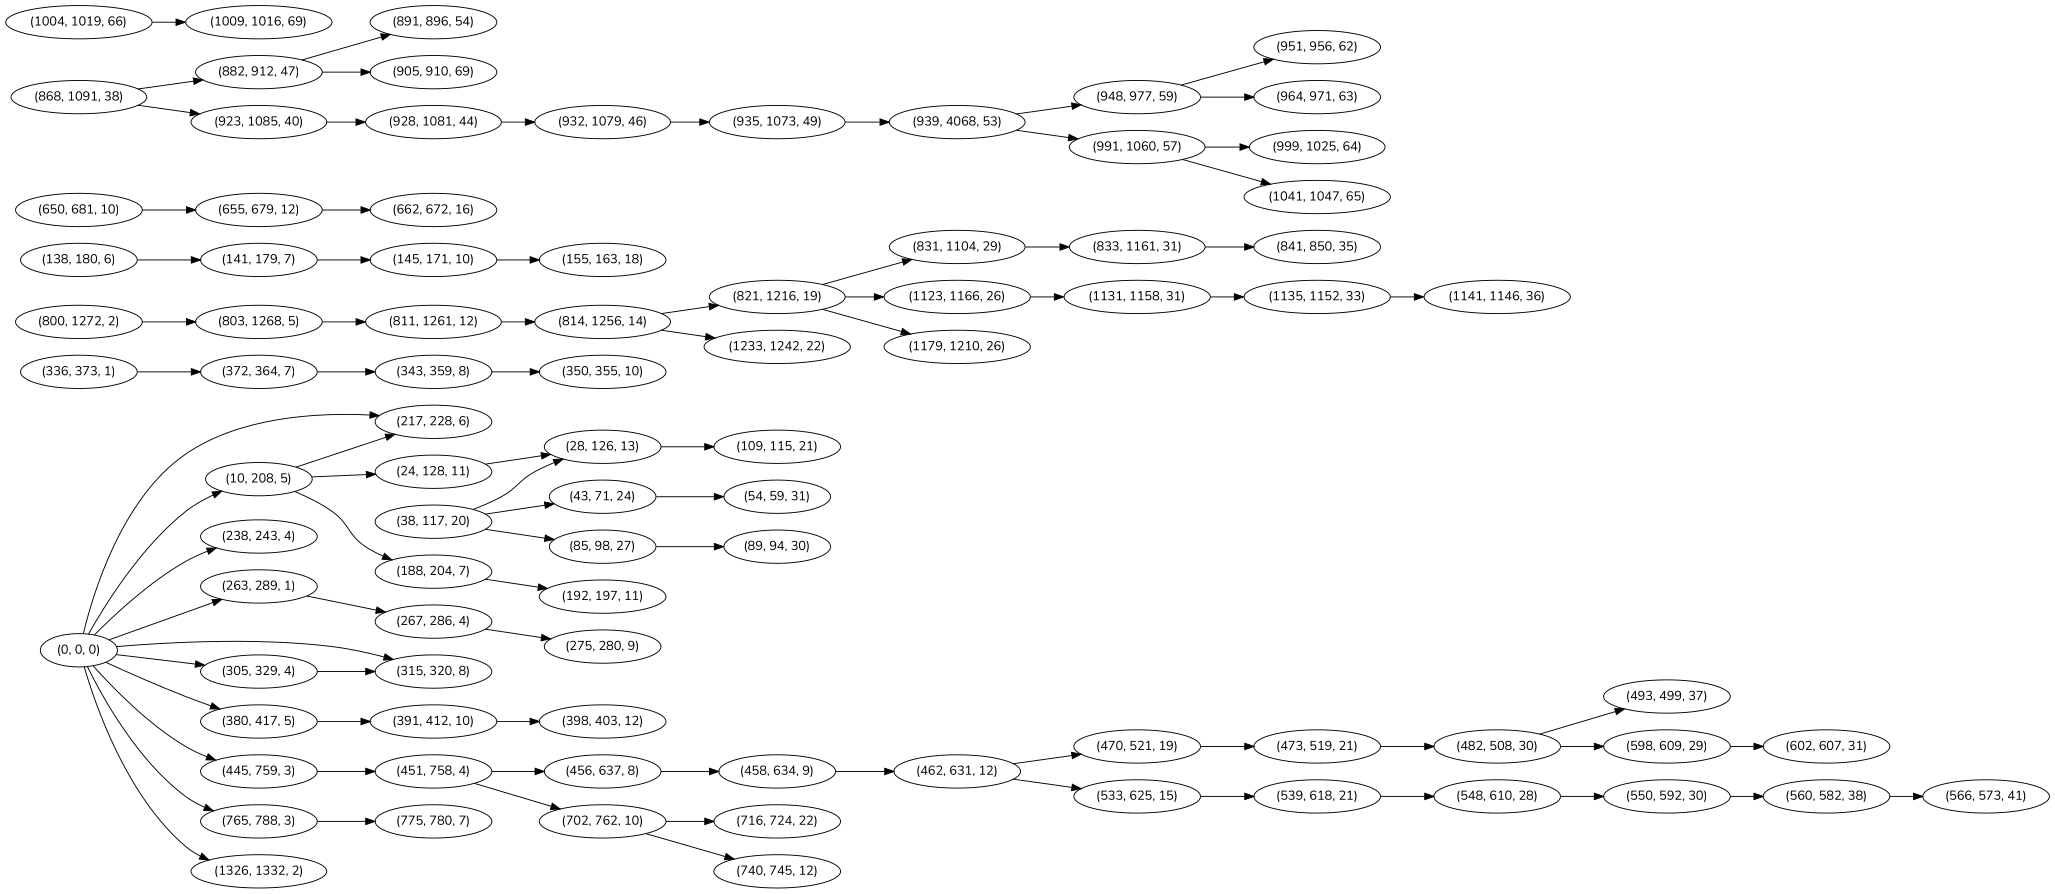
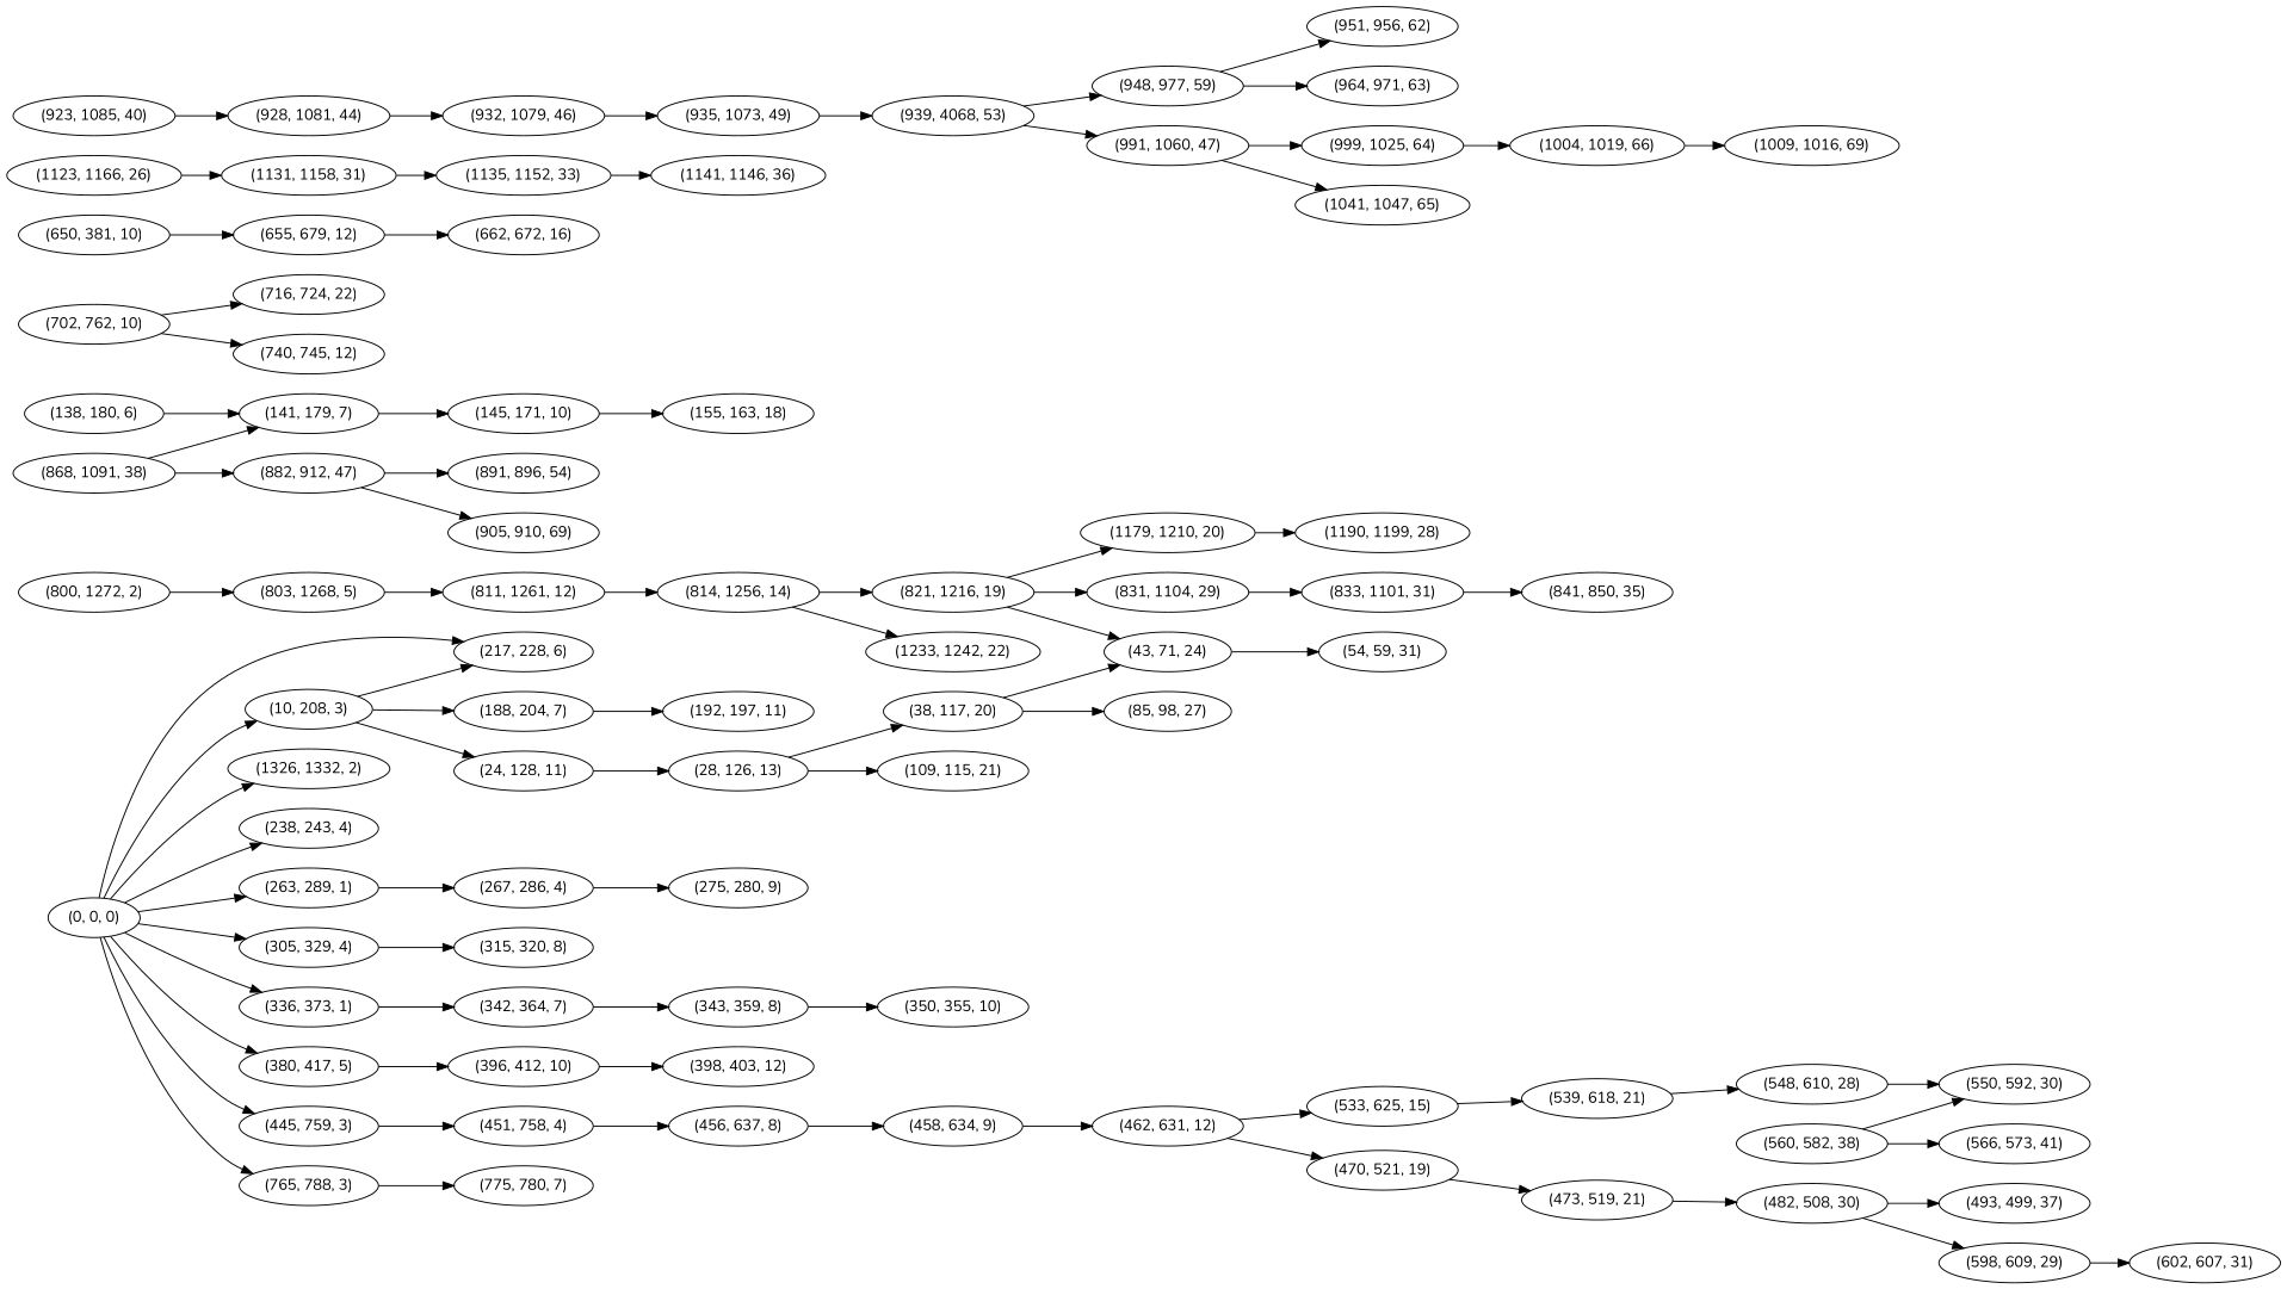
  digraph {
    fontname=Nunito
    rankdir=LR
    node [fontname=Nunito]
    edge [fontname=Nunito]
    "(0, 0, 0)"
-   "(10, 208, 3)" [label="(10, 208, 5)"]
+   "(10, 208, 3)"
    "(217, 228, 6)"
    "(238, 243, 4)"
    "(263, 289, 1)"
    "(305, 329, 4)"
    "(336, 373, 1)"
    "(380, 417, 5)"
    "(445, 759, 3)"
    "(765, 788, 3)"
    "(1326, 1332, 2)"
    "(24, 128, 11)"
    "(188, 204, 7)"
    "(267, 286, 4)"
    "(315, 320, 8)"
-   "(342, 364, 7)" [label="(372, 364, 7)"]
-   "(391, 412, 10)"
+   "(342, 364, 7)"
+   "(391, 412, 10)" [label="(396, 412, 10)"]
    "(451, 758, 4)"
    "(775, 780, 7)"
    "(800, 1272, 2)"
    "(803, 1268, 5)"
    "(28, 126, 13)"
    "(138, 180, 6)"
    "(141, 179, 7)"
    "(192, 197, 11)"
    "(38, 117, 20)"
    "(109, 115, 21)"
    "(43, 71, 24)"
    "(85, 98, 27)"
    "(54, 59, 31)"
-   "(89, 94, 30)"
    "(145, 171, 10)"
    "(155, 163, 18)"
    "(275, 280, 9)"
    n35 [label="(343, 359, 8)"]
    "(350, 355, 10)"
    "(398, 403, 12)"
    "(456, 637, 8)"
    n39 [label="(702, 762, 10)"]
    "(458, 634, 9)"
-   "(650, 681, 10)"
+   "(650, 681, 10)" [label="(650, 381, 10)"]
    "(655, 679, 12)"
    "(716, 724, 22)"
    "(740, 745, 12)"
    "(462, 631, 12)"
    "(470, 521, 19)"
    "(533, 625, 15)"
    "(473, 519, 21)"
    "(539, 618, 21)"
    "(482, 508, 30)"
    "(493, 499, 37)"
    "(598, 609, 29)"
    "(548, 610, 28)"
    "(550, 592, 30)"
    "(560, 582, 38)"
    "(602, 607, 31)"
    "(566, 573, 41)"
    "(662, 672, 16)"
    "(811, 1261, 12)"
    "(814, 1256, 14)"
    "(821, 1216, 19)"
    "(1233, 1242, 22)"
    "(831, 1104, 29)"
    "(1123, 1166, 26)"
-   "(1179, 1210, 20)" [label="(1179, 1210, 26)"]
-   "(833, 1101, 31)" [label="(833, 1161, 31)"]
+   "(1179, 1210, 20)"
+   "(833, 1101, 31)"
    "(1131, 1158, 31)"
+   "(1190, 1199, 28)"
    "(841, 850, 35)"
    "(868, 1091, 38)"
    "(882, 912, 47)"
    "(923, 1085, 40)"
    "(891, 896, 54)"
    n74 [label="(905, 910, 69)"]
    "(928, 1081, 44)"
    "(932, 1079, 46)"
    "(935, 1073, 49)"
    n78 [label="(939, 4068, 53)"]
    "(948, 977, 59)"
-   "(991, 1060, 57)"
+   "(991, 1060, 57)" [label="(991, 1060, 47)"]
    "(951, 956, 62)"
    "(964, 971, 63)"
    "(999, 1025, 64)"
    "(1041, 1047, 65)"
    "(1004, 1019, 66)"
    "(1009, 1016, 69)"
    "(1135, 1152, 33)"
    "(1141, 1146, 36)"
    "(0, 0, 0)" -> "(10, 208, 3)"
    "(0, 0, 0)" -> "(217, 228, 6)"
    "(0, 0, 0)" -> "(238, 243, 4)"
    "(0, 0, 0)" -> "(263, 289, 1)"
    "(0, 0, 0)" -> "(305, 329, 4)"
-   "(0, 0, 0)" -> "(315, 320, 8)"
+   "(0, 0, 0)" -> "(336, 373, 1)"
    "(0, 0, 0)" -> "(380, 417, 5)"
    "(0, 0, 0)" -> "(445, 759, 3)"
    "(0, 0, 0)" -> "(765, 788, 3)"
    "(0, 0, 0)" -> "(1326, 1332, 2)"
    "(10, 208, 3)" -> "(217, 228, 6)"
    "(10, 208, 3)" -> "(24, 128, 11)"
    "(10, 208, 3)" -> "(188, 204, 7)"
    "(263, 289, 1)" -> "(267, 286, 4)"
    "(305, 329, 4)" -> "(315, 320, 8)"
    "(336, 373, 1)" -> "(342, 364, 7)"
    "(380, 417, 5)" -> "(391, 412, 10)"
    "(445, 759, 3)" -> "(451, 758, 4)"
    "(765, 788, 3)" -> "(775, 780, 7)"
    "(24, 128, 11)" -> "(28, 126, 13)"
    "(188, 204, 7)" -> "(192, 197, 11)"
    "(267, 286, 4)" -> "(275, 280, 9)"
    "(342, 364, 7)" -> n35
    "(391, 412, 10)" -> "(398, 403, 12)"
    "(451, 758, 4)" -> "(456, 637, 8)"
-   "(451, 758, 4)" -> n39
    "(800, 1272, 2)" -> "(803, 1268, 5)"
    "(803, 1268, 5)" -> "(811, 1261, 12)"
-   "(38, 117, 20)" -> "(28, 126, 13)"
+   "(28, 126, 13)" -> "(38, 117, 20)"
    "(28, 126, 13)" -> "(109, 115, 21)"
    "(138, 180, 6)" -> "(141, 179, 7)"
    "(141, 179, 7)" -> "(145, 171, 10)"
    "(38, 117, 20)" -> "(43, 71, 24)"
    "(38, 117, 20)" -> "(85, 98, 27)"
    "(43, 71, 24)" -> "(54, 59, 31)"
-   "(85, 98, 27)" -> "(89, 94, 30)"
    "(145, 171, 10)" -> "(155, 163, 18)"
    n35 -> "(350, 355, 10)"
    "(456, 637, 8)" -> "(458, 634, 9)"
    n39 -> "(716, 724, 22)"
    n39 -> "(740, 745, 12)"
    "(458, 634, 9)" -> "(462, 631, 12)"
    "(650, 681, 10)" -> "(655, 679, 12)"
    "(655, 679, 12)" -> "(662, 672, 16)"
    "(462, 631, 12)" -> "(470, 521, 19)"
    "(462, 631, 12)" -> "(533, 625, 15)"
    "(470, 521, 19)" -> "(473, 519, 21)"
    "(533, 625, 15)" -> "(539, 618, 21)"
    "(473, 519, 21)" -> "(482, 508, 30)"
    "(539, 618, 21)" -> "(548, 610, 28)"
    "(482, 508, 30)" -> "(493, 499, 37)"
    "(482, 508, 30)" -> "(598, 609, 29)"
    "(598, 609, 29)" -> "(602, 607, 31)"
    "(548, 610, 28)" -> "(550, 592, 30)"
-   "(550, 592, 30)" -> "(560, 582, 38)"
+   "(560, 582, 38)" -> "(550, 592, 30)"
    "(560, 582, 38)" -> "(566, 573, 41)"
    "(811, 1261, 12)" -> "(814, 1256, 14)"
    "(814, 1256, 14)" -> "(821, 1216, 19)"
    "(814, 1256, 14)" -> "(1233, 1242, 22)"
    "(821, 1216, 19)" -> "(831, 1104, 29)"
-   "(821, 1216, 19)" -> "(1123, 1166, 26)"
+   "(821, 1216, 19)" -> "(43, 71, 24)"
    "(821, 1216, 19)" -> "(1179, 1210, 20)"
    "(831, 1104, 29)" -> "(833, 1101, 31)"
    "(1123, 1166, 26)" -> "(1131, 1158, 31)"
+   "(1179, 1210, 20)" -> "(1190, 1199, 28)"
    "(833, 1101, 31)" -> "(841, 850, 35)"
    "(1131, 1158, 31)" -> "(1135, 1152, 33)"
    "(868, 1091, 38)" -> "(882, 912, 47)"
-   "(868, 1091, 38)" -> "(923, 1085, 40)"
+   "(868, 1091, 38)" -> "(141, 179, 7)"
    "(882, 912, 47)" -> "(891, 896, 54)"
    "(882, 912, 47)" -> n74
    "(923, 1085, 40)" -> "(928, 1081, 44)"
    "(928, 1081, 44)" -> "(932, 1079, 46)"
    "(932, 1079, 46)" -> "(935, 1073, 49)"
    "(935, 1073, 49)" -> n78
    n78 -> "(948, 977, 59)"
    n78 -> "(991, 1060, 57)"
    "(948, 977, 59)" -> "(951, 956, 62)"
    "(948, 977, 59)" -> "(964, 971, 63)"
    "(991, 1060, 57)" -> "(999, 1025, 64)"
    "(991, 1060, 57)" -> "(1041, 1047, 65)"
+   "(999, 1025, 64)" -> "(1004, 1019, 66)"
    "(1004, 1019, 66)" -> "(1009, 1016, 69)"
    "(1135, 1152, 33)" -> "(1141, 1146, 36)"
  }
